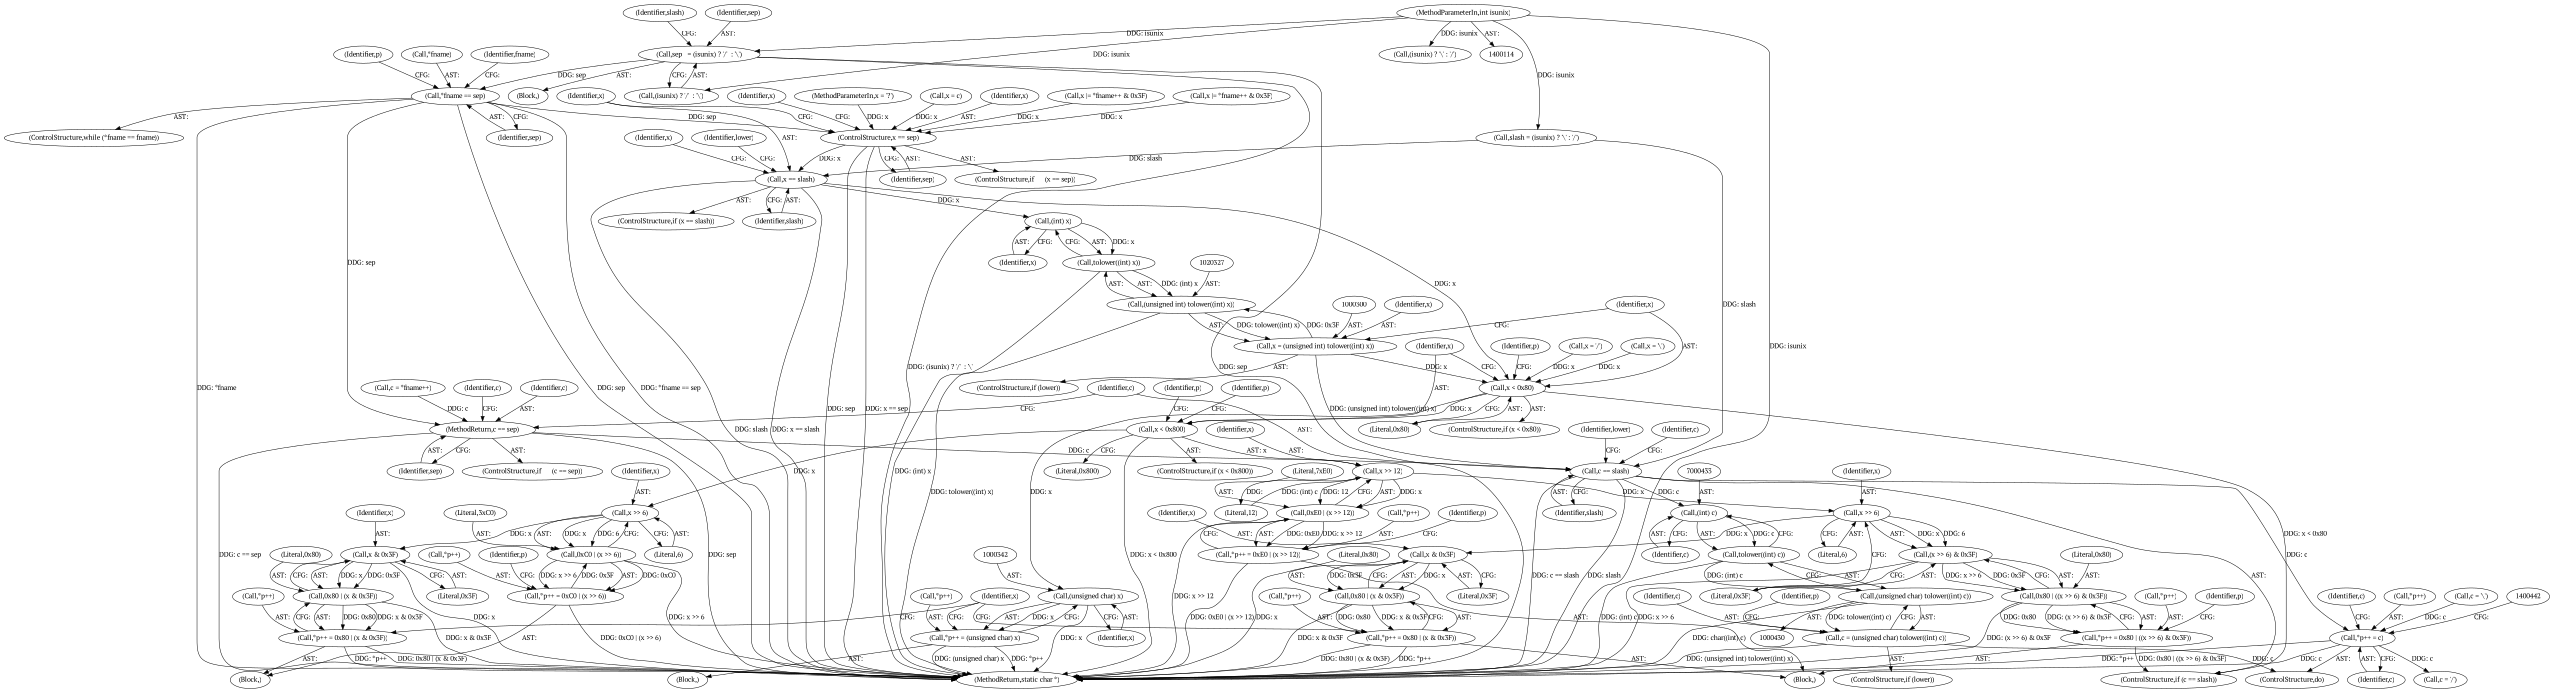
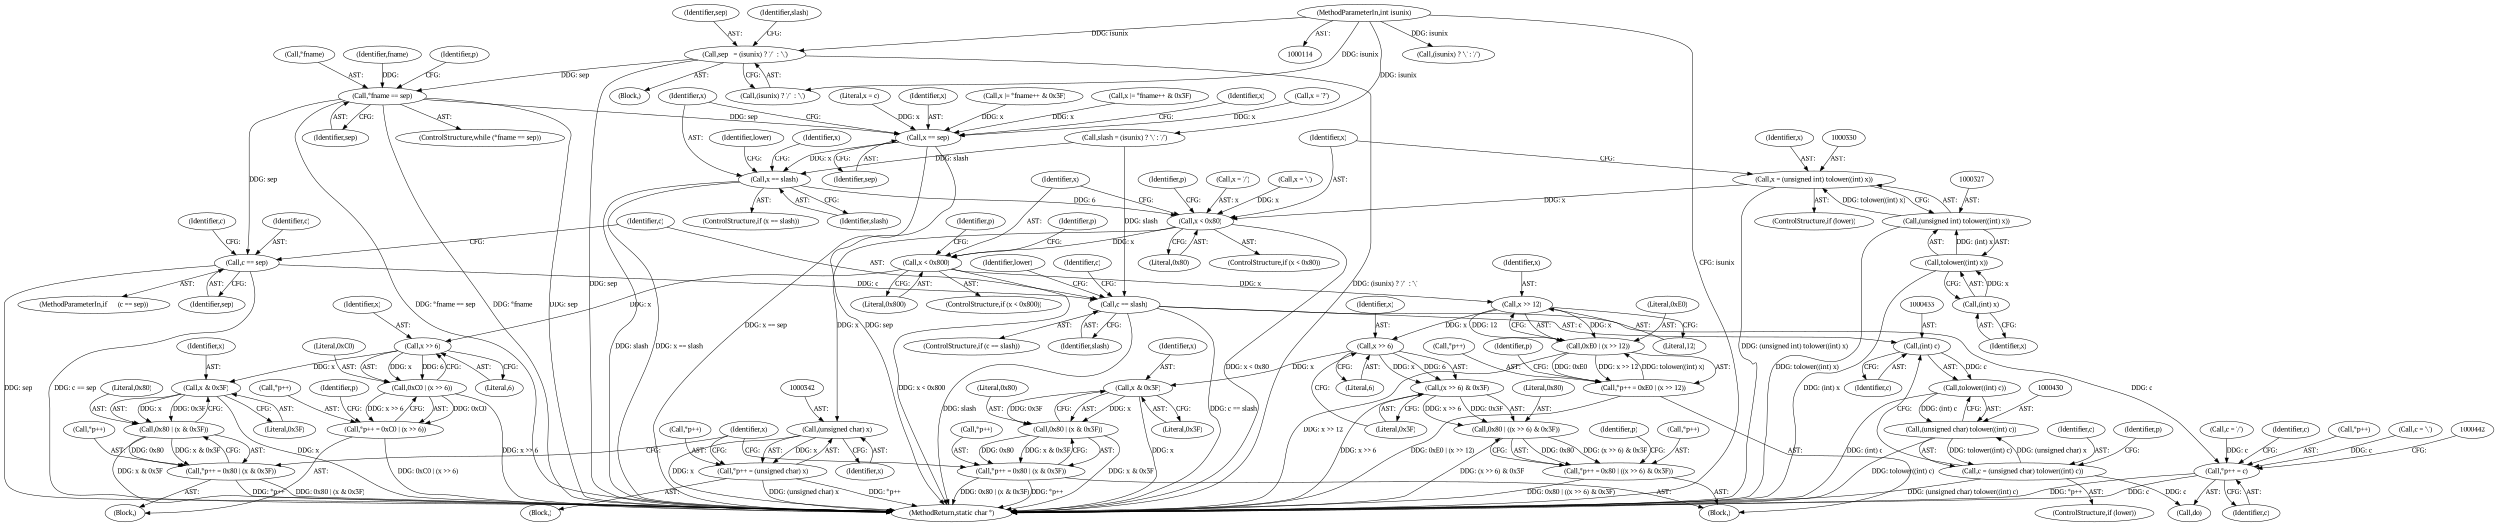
  digraph {
    fontname="PT Serif"
    node [fontname="PT Serif"]
    edge [fontname="PT Serif"]
    n1 [label="(Call,*fname == sep)"]
-   n2 [label="(ControlStructure,x == sep)"]
-   n3 [label="(MethodReturn,c == sep)"]
+   n2 [label="(Call,x == sep)"]
+   n3 [label="(Call,c == sep)"]
    n4 [label="(Identifier,sep)"]
-   n5 [label="(ControlStructure,while (*fname == fname))"]
+   n5 [label="(ControlStructure,while (*fname == sep))"]
    n6 [label="(MethodReturn,static char *)"]
    n7 [label="(Call,x == slash)"]
-   n8 [label="(ControlStructure,if      (x == sep))"]
    n9 [label="(Identifier,sep)"]
    n10 [label="(Call,c == slash)"]
    n11 [label="(Identifier,sep)"]
-   n12 [label="(ControlStructure,if      (c == sep))"]
+   n12 [label="(MethodParameterIn,if      (c == sep))"]
    n13 [label="(Call,sep   = (isunix) ? '/'  : '\\')"]
    n14 [label="(Block,)"]
    n15 [label="(Call,(isunix) ? '/'  : '\\')"]
    n16 [label="(MethodParameterIn,int isunix)"]
    n17 [label="(Call,(isunix) ? '\\' : '/')"]
    n18 [label="(Call,slash = (isunix) ? '\\' : '/')"]
-   1000114 [label=1400114]
+   1000114
    n20 [label="(Call,(int) x)"]
    n21 [label="(Call,x < 0x80)"]
    n22 [label="(Identifier,slash)"]
    n23 [label="(ControlStructure,if (x == slash))"]
    n24 [label="(Call,tolower((int) x))"]
    n25 [label="(Identifier,x)"]
    n26 [label="(Call,(unsigned char) x)"]
    n27 [label="(Call,x < 0x800)"]
    n28 [label="(Literal,0x80)"]
    n29 [label="(ControlStructure,if (x < 0x80))"]
    n30 [label="(Call,(unsigned int) tolower((int) x))"]
    n31 [label="(Call,x = (unsigned int) tolower((int) x))"]
    n32 [label="(ControlStructure,if (lower))"]
    n33 [label="(Call,*p++ = (unsigned char) x)"]
    n34 [label="(Identifier,x)"]
    n35 [label="(Call,x >> 6)"]
    n36 [label="(Call,x >> 12)"]
    n37 [label="(Literal,0x800)"]
    n38 [label="(ControlStructure,if (x < 0x800))"]
    n39 [label="(Block,)"]
    n40 [label="(Call,0xC0 | (x >> 6))"]
    n41 [label="(Call,x & 0x3F)"]
    n42 [label="(Literal,6)"]
    n43 [label="(Call,0xE0 | (x >> 12))"]
    n44 [label="(Call,x >> 6)"]
    n45 [label="(Literal,12)"]
    n46 [label="(Call,*p++ = 0xC0 | (x >> 6))"]
    n47 [label="(Call,0x80 | (x & 0x3F))"]
    n48 [label="(Literal,0x3F)"]
    n49 [label="(Block,)"]
    n50 [label="(Call,*p++ = 0x80 | (x & 0x3F))"]
    n51 [label="(Call,*p++ = 0xE0 | (x >> 12))"]
    n52 [label="(Call,(x >> 6) & 0x3F)"]
    n53 [label="(Call,x & 0x3F)"]
    n54 [label="(Literal,6)"]
    n55 [label="(Block,)"]
    n56 [label="(Call,0x80 | ((x >> 6) & 0x3F))"]
    n57 [label="(Literal,0x3F)"]
    n58 [label="(Call,0x80 | (x & 0x3F))"]
    n59 [label="(Literal,0x3F)"]
    n60 [label="(Call,*p++ = 0x80 | ((x >> 6) & 0x3F))"]
    n61 [label="(Call,*p++ = 0x80 | (x & 0x3F))"]
    n62 [label="(Call,(int) c)"]
    n63 [label="(Call,*p++ = c)"]
    n64 [label="(Identifier,slash)"]
    n65 [label="(ControlStructure,if (c == slash))"]
    n66 [label="(Call,tolower((int) c))"]
    n67 [label="(Identifier,c)"]
    n68 [label="(Identifier,c)"]
-   n69 [label="(ControlStructure,do)"]
+   n69 [label="(Call,do)"]
    n70 [label="(Call,(unsigned char) tolower((int) c))"]
    n71 [label="(Call,c = (unsigned char) tolower((int) c))"]
    n72 [label="(ControlStructure,if (lower))"]
    n73 [label="(Identifier,p)"]
    n74 [label="(Identifier,x)"]
    n75 [label="(Literal,0x80)"]
    n76 [label="(Identifier,p)"]
    n77 [label="(Identifier,p)"]
    n78 [label="(Call,c = '/')"]
    n79 [label="(Identifier,slash)"]
    n80 [label="(Identifier,x)"]
    n81 [label="(Call,*p++)"]
    n82 [label="(Identifier,x)"]
    n83 [label="(Call,x |= *fname++ & 0x3F)"]
    n84 [label="(Identifier,sep)"]
    n85 [label="(Literal,0x80)"]
    n86 [label="(Identifier,lower)"]
    n87 [label="(Call,*p++)"]
    n88 [label="(Identifier,c)"]
    n89 [label="(Call,*p++)"]
    n90 [label="(Identifier,x)"]
    n91 [label="(Identifier,lower)"]
-   n92 [label="(Literal,3xC0)"]
+   n92 [label="(Literal,0xC0)"]
    n93 [label="(Identifier,c)"]
    n94 [label="(Call,*fname)"]
    n95 [label="(Identifier,c)"]
    n96 [label="(Call,x = '/')"]
-   n97 [label="(Literal,7xE0)"]
+   n97 [label="(Literal,0xE0)"]
    n98 [label="(Identifier,c)"]
    n99 [label="(Call,*p++)"]
    n100 [label="(Identifier,x)"]
    n101 [label="(Identifier,p)"]
    n102 [label="(Identifier,c)"]
    n103 [label="(Identifier,x)"]
    n104 [label="(Identifier,p)"]
    n105 [label="(Call,*p++)"]
    n106 [label="(Call,*p++)"]
    n107 [label="(Identifier,x)"]
    n108 [label="(Literal,0x80)"]
    n109 [label="(Identifier,x)"]
    n110 [label="(Call,x |= *fname++ & 0x3F)"]
    n111 [label="(Identifier,x)"]
-   n112 [label="(Call,c = *fname++)"]
    n113 [label="(Identifier,x)"]
    n114 [label="(Call,x = '\\')"]
    n115 [label="(Identifier,c)"]
-   n116 [label="(MethodParameterIn,x = '?')"]
+   n116 [label="(Call,x = '?')"]
    n117 [label="(Identifier,x)"]
    n118 [label="(Call,c = '\\')"]
    n119 [label="(Identifier,p)"]
-   n120 [label="(Call,x = c)"]
+   n120 [label="(Literal,x = c)"]
    n121 [label="(Identifier,fname)"]
    n122 [label="(Call,*p++)"]
    n123 [label="(Identifier,x)"]
    n124 [label="(Identifier,p)"]
    n125 [label="(Identifier,p)"]
    n126 [label="(Identifier,x)"]
-   1000330 [label=1000300]
-   1000327 [label=1020327]
+   1000330
+   1000327
    1000342
-   1000433 [label=7000433]
+   1000433
    1000430
-   1000442 [label=1400442]
+   1000442
    n1 -> n2 [label="DDG: sep"]
    n1 -> n3 [label="DDG: sep"]
    n1 -> n4 [label="CFG: "]
    n1 -> n5 [label="AST: "]
    n1 -> n6 [label="DDG: *fname == sep"]
    n1 -> n6 [label="DDG: *fname"]
    n1 -> n6 [label="DDG: sep"]
    n2 -> n6 [label="DDG: sep"]
    n2 -> n6 [label="DDG: x == sep"]
    n2 -> n7 [label="DDG: x"]
-   n2 -> n8 [label="AST: "]
    n2 -> n9 [label="CFG: "]
    n3 -> n6 [label="DDG: sep"]
    n3 -> n6 [label="DDG: c == sep"]
    n3 -> n10 [label="DDG: c"]
    n3 -> n11 [label="CFG: "]
    n3 -> n12 [label="AST: "]
    n4 -> n1 [label="AST: "]
    n7 -> n6 [label="DDG: x == slash"]
    n7 -> n6 [label="DDG: slash"]
-   n7 -> n20 [label="DDG: x"]
-   n7 -> n21 [label="DDG: x"]
+   n7 -> n21 [label="DDG: 6"]
    n7 -> n22 [label="CFG: "]
    n7 -> n23 [label="AST: "]
    n9 -> n2 [label="AST: "]
    n10 -> n6 [label="DDG: slash"]
    n10 -> n6 [label="DDG: c == slash"]
-   n10 -> n62 [label="DDG: c"]
+   n10 -> n62 [label="AST: c"]
    n10 -> n63 [label="DDG: c"]
    n10 -> n64 [label="CFG: "]
    n10 -> n65 [label="AST: "]
    n11 -> n3 [label="AST: "]
    n13 -> n1 [label="DDG: sep"]
    n13 -> n6 [label="DDG: (isunix) ? '/'  : '\\'"]
    n13 -> n6 [label="DDG: sep"]
    n13 -> n14 [label="AST: "]
    n13 -> n15 [label="CFG: "]
    n15 -> n13 [label="AST: "]
-   n16 -> n6 [label="DDG: isunix"]
+   n16 -> n6 [label="CFG: isunix"]
    n16 -> n13 [label="DDG: isunix"]
    n16 -> n15 [label="DDG: isunix"]
    n16 -> n17 [label="DDG: isunix"]
    n16 -> n18 [label="DDG: isunix"]
    n16 -> 1000114 [label="AST: "]
    n18 -> n7 [label="DDG: slash"]
    n18 -> n10 [label="DDG: slash"]
    n20 -> n24 [label="AST: "]
    n20 -> n24 [label="DDG: x"]
    n20 -> n25 [label="CFG: "]
-   n21 -> n65 [label="DDG: x < 0x80"]
+   n21 -> n6 [label="DDG: x < 0x80"]
    n21 -> n26 [label="DDG: x"]
    n21 -> n27 [label="DDG: x"]
    n21 -> n28 [label="CFG: "]
    n21 -> n29 [label="AST: "]
    n22 -> n7 [label="AST: "]
    n24 -> n6 [label="DDG: (int) x"]
    n24 -> n20 [label="CFG: "]
    n24 -> n30 [label="AST: "]
    n24 -> n30 [label="DDG: (int) x"]
    n25 -> n20 [label="AST: "]
    n26 -> n6 [label="DDG: x"]
    n26 -> n33 [label="AST: "]
    n26 -> n33 [label="DDG: x"]
    n26 -> n34 [label="CFG: "]
    n27 -> n6 [label="DDG: x < 0x800"]
    n27 -> n35 [label="DDG: x"]
-   n27 -> n36 [label="AST: x"]
+   n27 -> n36 [label="DDG: x"]
    n27 -> n37 [label="CFG: "]
    n27 -> n38 [label="AST: "]
    n28 -> n21 [label="AST: "]
    n30 -> n6 [label="DDG: tolower((int) x)"]
    n30 -> n24 [label="AST: "]
    n30 -> n31 [label="AST: "]
    n30 -> n31 [label="DDG: tolower((int) x)"]
-   n31 -> n10 [label="DDG: (unsigned int) tolower((int) x)"]
+   n31 -> n6 [label="DDG: (unsigned int) tolower((int) x)"]
    n31 -> n21 [label="DDG: x"]
-   n31 -> n30 [label="DDG: 0x3F"]
+   n31 -> n30 [label="CFG: "]
    n31 -> n32 [label="AST: "]
    n33 -> n6 [label="DDG: *p++"]
    n33 -> n6 [label="DDG: (unsigned char) x"]
-   n33 -> n26 [label="CFG: "]
+   n33 -> n26 [label="AST: "]
    n33 -> n39 [label="AST: "]
    n34 -> n26 [label="AST: "]
    n35 -> n40 [label="AST: "]
    n35 -> n40 [label="DDG: x"]
    n35 -> n40 [label="DDG: 6"]
    n35 -> n41 [label="DDG: x"]
    n35 -> n42 [label="CFG: "]
    n36 -> n43 [label="AST: "]
    n36 -> n43 [label="DDG: x"]
    n36 -> n43 [label="DDG: 12"]
    n36 -> n44 [label="DDG: x"]
-   n36 -> n45 [label="DDG: "]
+   n36 -> n45 [label="CFG: "]
+   n37 -> n27 [label="AST: "]
    n40 -> n6 [label="DDG: x >> 6"]
    n40 -> n35 [label="CFG: "]
    n40 -> n46 [label="AST: "]
    n40 -> n46 [label="DDG: 0xC0"]
    n40 -> n46 [label="DDG: x >> 6"]
    n41 -> n6 [label="DDG: x"]
    n41 -> n47 [label="AST: "]
    n41 -> n47 [label="DDG: x"]
    n41 -> n47 [label="DDG: 0x3F"]
    n41 -> n48 [label="CFG: "]
    n42 -> n35 [label="AST: "]
    n43 -> n6 [label="DDG: x >> 12"]
    n43 -> n36 [label="CFG: "]
    n43 -> n51 [label="AST: "]
    n43 -> n51 [label="DDG: 0xE0"]
    n43 -> n51 [label="DDG: x >> 12"]
    n44 -> n52 [label="AST: "]
    n44 -> n52 [label="DDG: x"]
    n44 -> n52 [label="DDG: 6"]
    n44 -> n53 [label="DDG: x"]
    n44 -> n54 [label="CFG: "]
-   n45 -> n36 [label="DDG: (int) c"]
+   n45 -> n36 [label="AST: "]
    n46 -> n6 [label="DDG: 0xC0 | (x >> 6)"]
-   n46 -> n40 [label="DDG: 0x3F"]
+   n46 -> n40 [label="CFG: "]
    n46 -> n49 [label="AST: "]
    n47 -> n6 [label="DDG: x & 0x3F"]
    n47 -> n41 [label="CFG: "]
    n47 -> n50 [label="AST: "]
    n47 -> n50 [label="DDG: 0x80"]
    n47 -> n50 [label="DDG: x & 0x3F"]
    n48 -> n41 [label="AST: "]
    n50 -> n6 [label="DDG: *p++"]
    n50 -> n6 [label="DDG: 0x80 | (x & 0x3F)"]
    n50 -> n47 [label="CFG: "]
    n50 -> n49 [label="AST: "]
    n51 -> n6 [label="DDG: 0xE0 | (x >> 12)"]
-   n51 -> n43 [label="CFG: "]
+   n51 -> n43 [label="DDG: tolower((int) x)"]
    n51 -> n55 [label="AST: "]
    n52 -> n6 [label="DDG: x >> 6"]
    n52 -> n56 [label="AST: "]
    n52 -> n56 [label="DDG: x >> 6"]
    n52 -> n56 [label="DDG: 0x3F"]
    n52 -> n57 [label="CFG: "]
    n53 -> n6 [label="DDG: x"]
    n53 -> n58 [label="AST: "]
    n53 -> n58 [label="DDG: x"]
    n53 -> n58 [label="DDG: 0x3F"]
    n53 -> n59 [label="CFG: "]
    n54 -> n44 [label="AST: "]
    n56 -> n6 [label="DDG: (x >> 6) & 0x3F"]
-   n56 -> n52 [label="CFG: "]
    n56 -> n60 [label="AST: "]
    n56 -> n60 [label="DDG: 0x80"]
    n56 -> n60 [label="DDG: (x >> 6) & 0x3F"]
    n57 -> n44 [label="CFG: "]
    n57 -> n52 [label="AST: "]
    n58 -> n6 [label="DDG: x & 0x3F"]
    n58 -> n53 [label="CFG: "]
    n58 -> n61 [label="AST: "]
    n58 -> n61 [label="DDG: 0x80"]
    n58 -> n61 [label="DDG: x & 0x3F"]
    n59 -> n53 [label="AST: "]
-   n60 -> n65 [label="DDG: 0x80 | ((x >> 6) & 0x3F)"]
+   n60 -> n6 [label="DDG: 0x80 | ((x >> 6) & 0x3F)"]
    n60 -> n55 [label="AST: "]
    n60 -> n56 [label="CFG: "]
    n61 -> n6 [label="DDG: 0x80 | (x & 0x3F)"]
    n61 -> n6 [label="DDG: *p++"]
    n61 -> n55 [label="AST: "]
    n61 -> n58 [label="CFG: "]
    n62 -> n66 [label="AST: "]
    n62 -> n66 [label="DDG: c"]
    n62 -> n67 [label="CFG: "]
    n63 -> n6 [label="DDG: *p++"]
    n63 -> n6 [label="DDG: c"]
    n63 -> n68 [label="CFG: "]
    n63 -> n69 [label="AST: "]
    n64 -> n10 [label="AST: "]
    n66 -> n6 [label="DDG: (int) c"]
-   n66 -> n62 [label="CFG: "]
+   n71 -> n62 [label="CFG: "]
    n66 -> n70 [label="AST: "]
    n66 -> n70 [label="DDG: (int) c"]
    n67 -> n62 [label="AST: "]
    n68 -> n63 [label="AST: "]
-   n70 -> n6 [label="DDG: char((int) c)"]
+   n70 -> n6 [label="DDG: tolower((int) c)"]
    n70 -> n66 [label="CFG: "]
    n70 -> n71 [label="AST: "]
    n70 -> n71 [label="DDG: tolower((int) c)"]
-   n71 -> n6 [label="DDG: (unsigned int) tolower((int) x)"]
+   n71 -> n6 [label="DDG: (unsigned char) tolower((int) c)"]
    n71 -> n69 [label="DDG: c"]
-   n71 -> n70 [label="CFG: "]
+   n71 -> n70 [label="DDG: (unsigned char) x"]
    n71 -> n72 [label="AST: "]
    n73 -> n60 [label="CFG: "]
    n74 -> n53 [label="AST: "]
    n75 -> n47 [label="AST: "]
    n76 -> n1 [label="CFG: "]
    n77 -> n21 [label="CFG: "]
-   n63 -> n78 [label="DDG: c"]
+   n78 -> n63 [label="DDG: c"]
    n79 -> n13 [label="CFG: "]
    n80 -> n2 [label="CFG: "]
    n80 -> n7 [label="AST: "]
    n81 -> n60 [label="AST: "]
    n82 -> n7 [label="CFG: "]
    n83 -> n2 [label="DDG: x"]
    n84 -> n13 [label="AST: "]
    n85 -> n56 [label="AST: "]
    n86 -> n10 [label="CFG: "]
    n87 -> n51 [label="AST: "]
    n88 -> n63 [label="CFG: "]
    n89 -> n33 [label="AST: "]
    n90 -> n31 [label="AST: "]
    n91 -> n7 [label="CFG: "]
    n92 -> n40 [label="AST: "]
    n93 -> n10 [label="CFG: "]
    n94 -> n1 [label="AST: "]
    n95 -> n3 [label="CFG: "]
-   n96 -> n21 [label="DDG: x"]
+   n96 -> n21 [label="AST: x"]
    n97 -> n43 [label="AST: "]
    n98 -> n71 [label="AST: "]
    n99 -> n50 [label="AST: "]
    n100 -> n44 [label="AST: "]
    n101 -> n27 [label="CFG: "]
    n102 -> n3 [label="AST: "]
    n103 -> n33 [label="CFG: "]
    n103 -> n50 [label="CFG: "]
    n103 -> n61 [label="CFG: "]
    n104 -> n51 [label="CFG: "]
    n105 -> n63 [label="AST: "]
    n106 -> n46 [label="AST: "]
    n107 -> n35 [label="AST: "]
    n108 -> n58 [label="AST: "]
    n109 -> n21 [label="AST: "]
    n109 -> n31 [label="CFG: "]
    n110 -> n2 [label="DDG: x"]
    n111 -> n2 [label="CFG: "]
-   n112 -> n3 [label="DDG: c"]
    n113 -> n41 [label="AST: "]
    n114 -> n21 [label="DDG: x"]
    n115 -> n3 [label="CFG: "]
    n115 -> n10 [label="AST: "]
    n116 -> n2 [label="DDG: x"]
    n117 -> n21 [label="CFG: "]
    n117 -> n27 [label="AST: "]
    n118 -> n63 [label="DDG: c"]
    n119 -> n71 [label="CFG: "]
    n120 -> n2 [label="DDG: x"]
-   n121 -> n1 [label="CFG: "]
+   n121 -> n1 [label="DDG: "]
    n122 -> n61 [label="AST: "]
    n123 -> n36 [label="AST: "]
    n124 -> n46 [label="CFG: "]
    n125 -> n27 [label="CFG: "]
    n126 -> n2 [label="AST: "]
    1000330 -> n31 [label="AST: "]
    1000327 -> n30 [label="AST: "]
    1000342 -> n26 [label="AST: "]
    1000433 -> n62 [label="AST: "]
-   n70 -> 1000430 [label="AST: "]
+   1000430 -> n70 [label="AST: "]
    1000442 -> n63 [label="CFG: "]
  }
